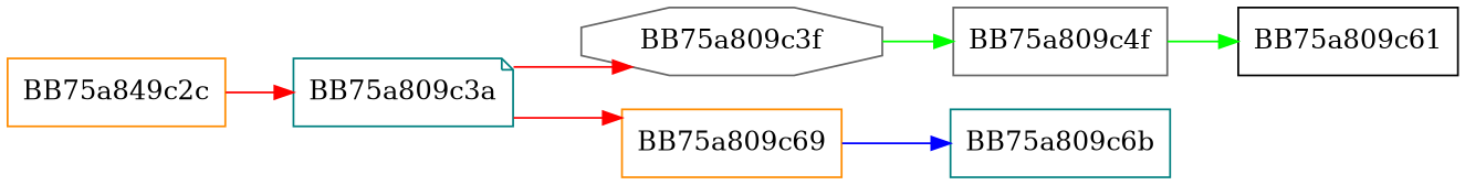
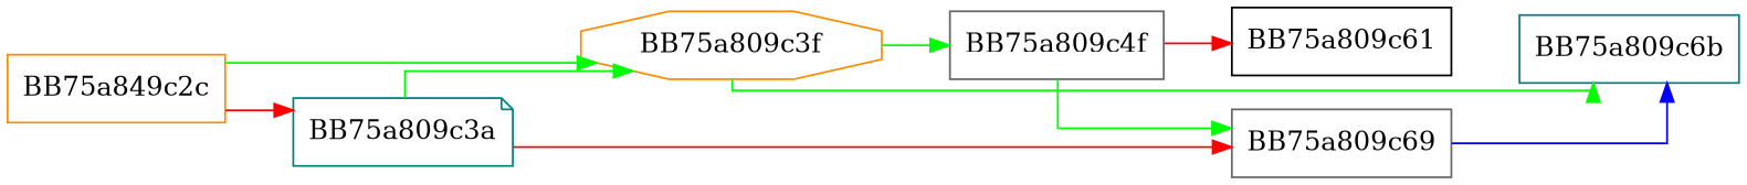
  digraph {
    rankdir=LR
    splines=ortho
    node [color=darkorange shape=box]
    edge [color=green]
    n1 [label=BB75a849c2c]
-   BB75a809c3f [color=gray40 shape=octagon]
+   BB75a809c3f [shape=octagon]
    BB75a809c3a [color=teal shape=note]
    BB75a809c6b [color=teal]
    BB75a809c4f [color=gray40]
-   BB75a809c69
+   BB75a809c69 [color=gray40]
    BB75a809c61 [color=black]
+   n1 -> BB75a809c3f
    n1 -> BB75a809c3a [color=red]
+   BB75a809c3f -> BB75a809c6b
    BB75a809c3f -> BB75a809c4f
-   BB75a809c3a -> BB75a809c3f [color=red]
+   BB75a809c3a -> BB75a809c3f
    BB75a809c3a -> BB75a809c69 [color=red]
-   BB75a809c4f -> BB75a809c61
+   BB75a809c4f -> BB75a809c69
+   BB75a809c4f -> BB75a809c61 [color=red]
    BB75a809c69 -> BB75a809c6b [color=blue]
  }
